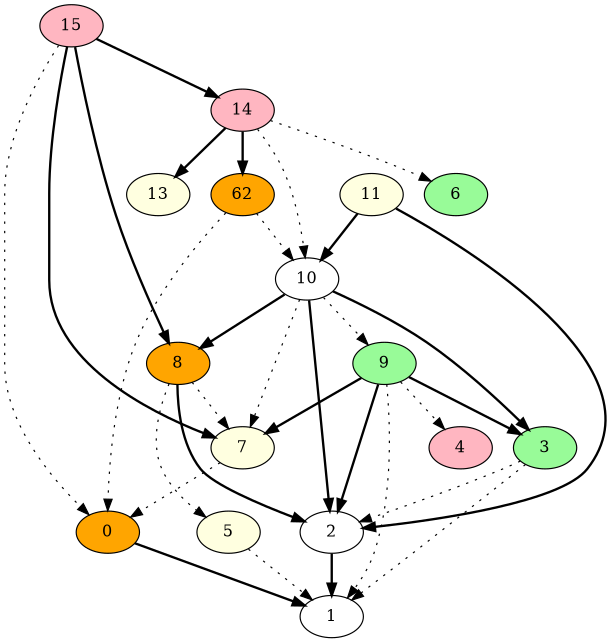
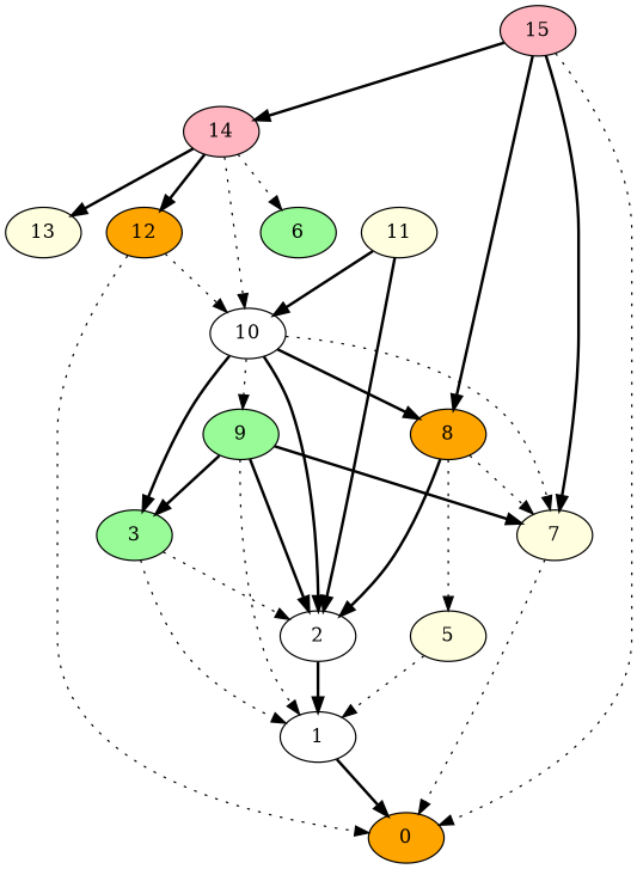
  digraph {
    "Duplicate states"=0
    GraphType=Random
    "Max states in OPEN"=0
    Modes="120000ms; topo-ordered tasks, ; Pruning: task equivalence, fixed order ready list, ; F-value: ; Optimisation: best schedule length (SL) optimisation on equal, "
    NumberOfTasks=16
    "Pruned using list schedule length"=14949
    "States removed from OPEN"=0
    TargetSystem="Homogeneous-6"
    "Time to schedule (ms)"=669
    "Total idle time"=232
    "Total schedule length"=104
    "Total sequential time"=186
    "Total states created"=63068
    node ["Finish time"=64 Processor=0 "Start time"=0 Weight=12 fillcolor=lightyellow style=filled]
    edge [Weight=5 style=bold]
    15 ["Finish time"=14 Weight=14 fillcolor=lightpink]
    14 ["Finish time"=26 "Start time"=14 fillcolor=lightpink]
    7 ["Finish time"=82 Processor=2 "Start time"=70]
    0 ["Finish time"=104 Processor=1 "Start time"=92 fillcolor=orange]
    8 ["Start time"=46 Weight=18 fillcolor=orange]
    13 ["Finish time"=42 Processor=5 "Start time"=32 Weight=10]
-   12 ["Finish time"=32 "Start time"=26 Weight=6 fillcolor=orange label=62]
+   12 ["Finish time"=32 "Start time"=26 Weight=6 fillcolor=orange]
    10 ["Finish time"=38 "Start time"=32 Weight=6 fillcolor=white]
    6 ["Finish time"=48 Processor=4 "Start time"=34 Weight=14 fillcolor=palegreen]
    2 ["Finish time"=78 Processor=1 "Start time"=74 Weight=4 fillcolor=white]
    9 ["Finish time"=46 "Start time"=38 Weight=8 fillcolor=palegreen]
    3 ["Finish time"=74 Processor=1 "Start time"=54 Weight=20 fillcolor=palegreen]
    1 ["Finish time"=92 Processor=1 "Start time"=80 fillcolor=white]
-   4 [Processor=3 "Start time"=48 Weight=16 fillcolor=lightpink]
    5 ["Finish time"=78 "Start time"=64 Weight=14]
    11 ["Finish time"=8 Processor=1 Weight=8]
    15 -> 14
    15 -> 7 [Weight=10]
    15 -> 0 [Weight=2 style=dotted]
    15 -> 8 [Weight=10]
    14 -> 13 [Weight=6]
    14 -> 12 [Weight=3]
    14 -> 10 [Weight=9 style=dotted]
    14 -> 6 [Weight=8 style=dotted]
    7 -> 0 [Weight=7 style=dotted]
    8 -> 7 [Weight=6 style=dotted]
    8 -> 2 [Weight=8]
    8 -> 5 [Weight=4 style=dotted]
    12 -> 0 [style=dotted]
    12 -> 10 [style=dotted]
    10 -> 7 [Weight=7 style=dotted]
    10 -> 8 [Weight=9]
    10 -> 2 [Weight=2]
    10 -> 9 [Weight=10 style=dotted]
    10 -> 3 [Weight=6]
    2 -> 1 [Weight=4]
    9 -> 7 [Weight=4]
    9 -> 2 [Weight=9]
    9 -> 3 [Weight=8]
    9 -> 1 [Weight=3 style=dotted]
-   9 -> 4 [Weight=2 style=dotted]
    3 -> 2 [Weight=7 style=dotted]
    3 -> 1 [Weight=4 style=dotted]
-   0 -> 1 [Weight=9]
+   1 -> 0 [Weight=9]
    5 -> 1 [Weight=2 style=dotted]
    11 -> 10
    11 -> 2
  }
